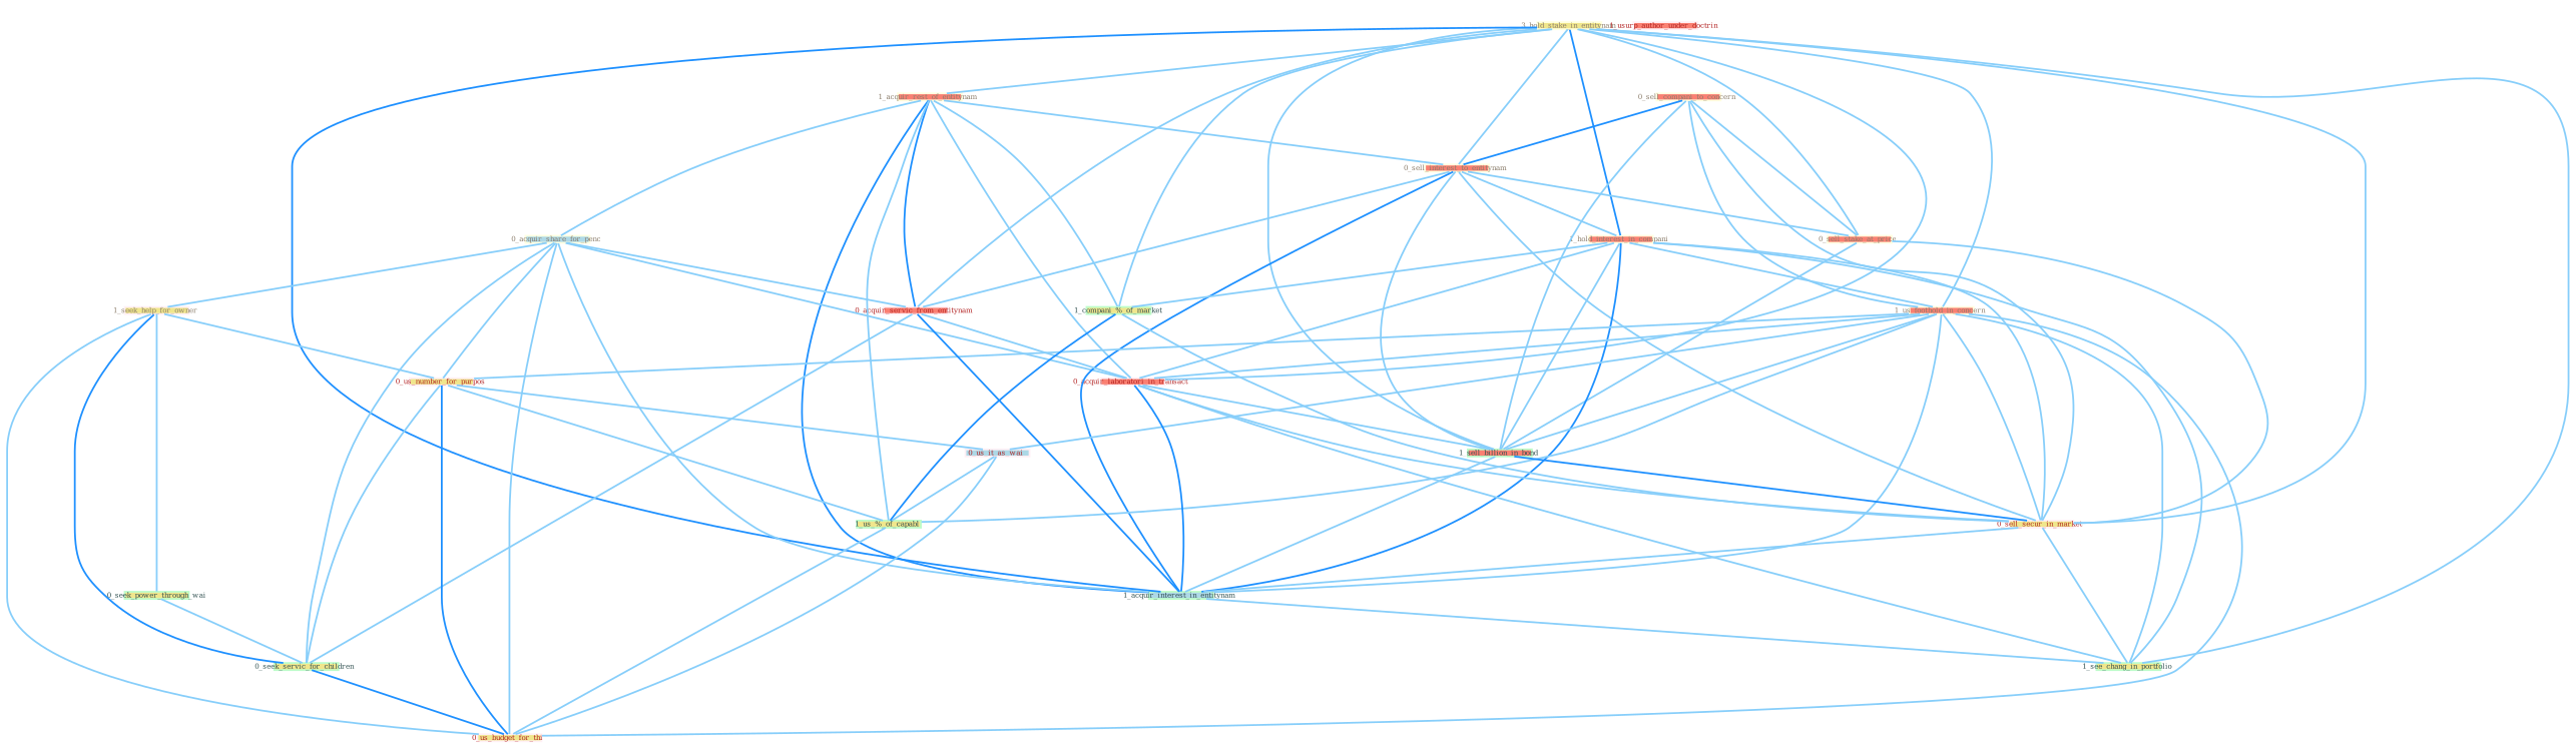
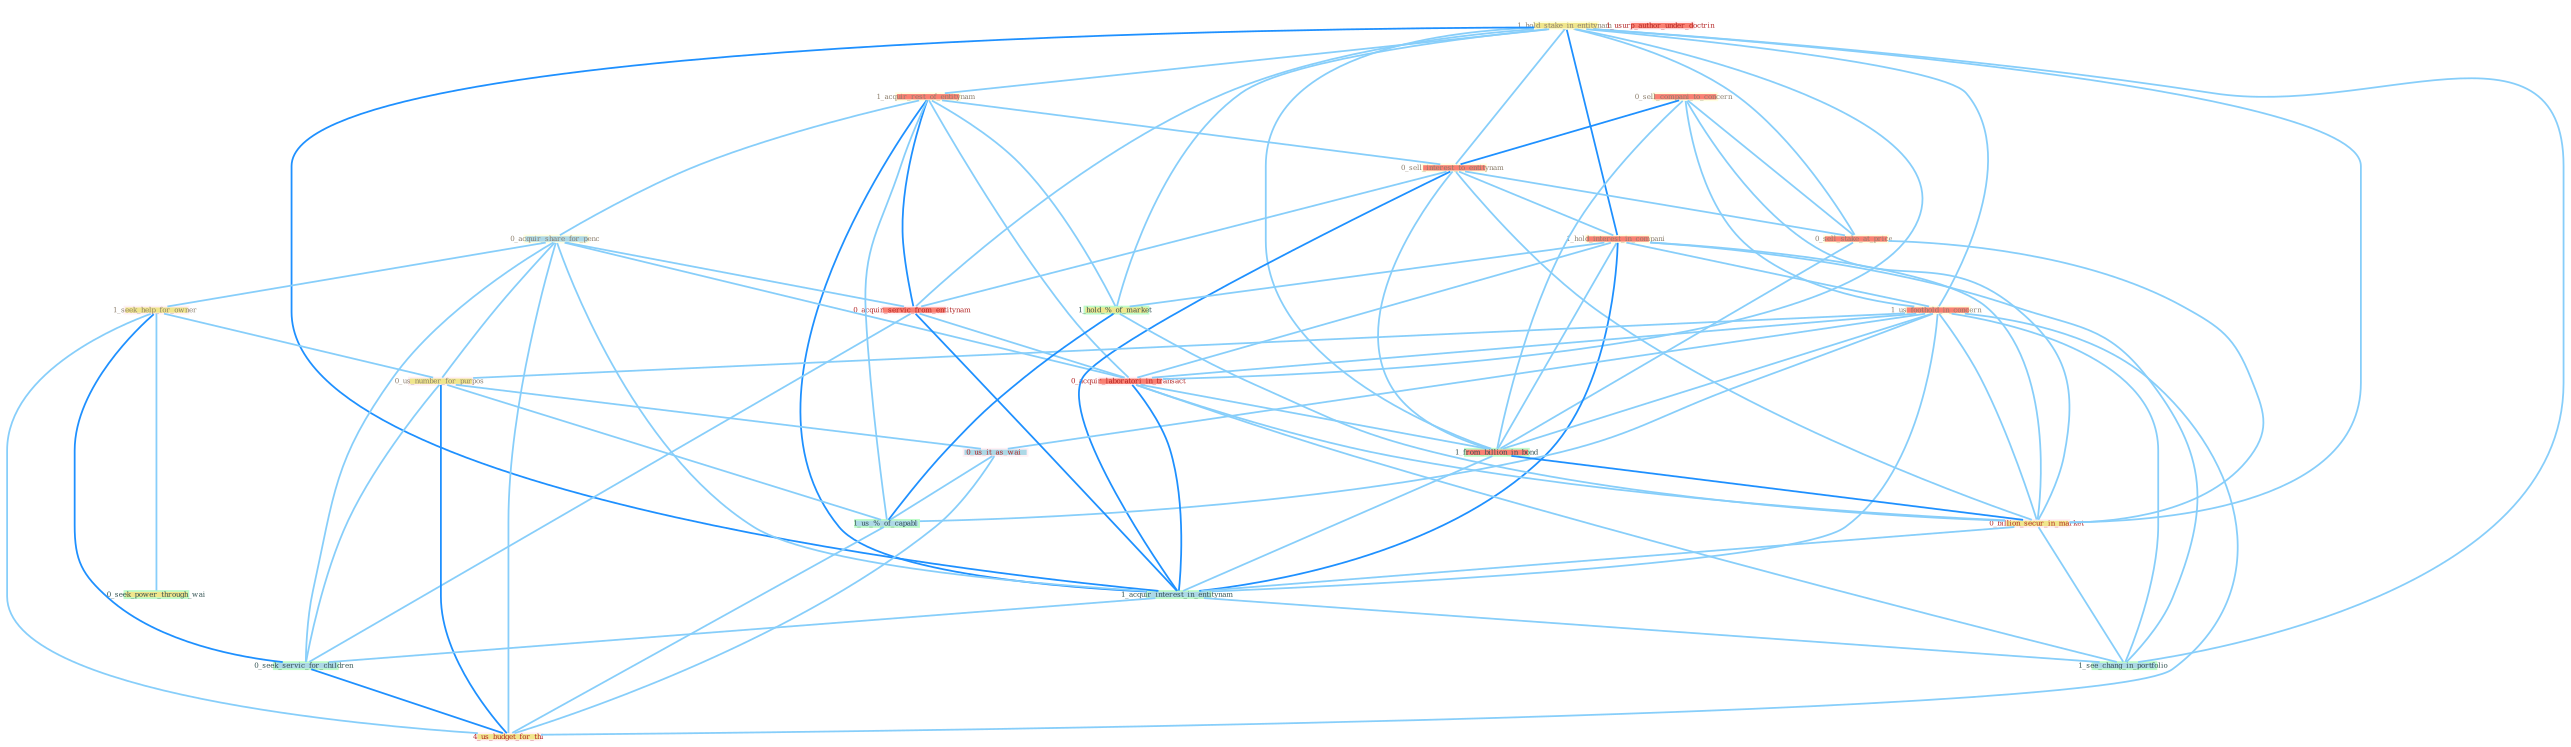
  graph {
    node [color="#ffffe0" fillcolor=salmon fixedsize=true fontcolor="#8b7d6b" fontsize=4 shape=polygon style=filled]
    edge [color="#87cefa" w=1]
-   "1_hold_stake_in_entitynam " [fillcolor=khaki height=.06 width=.5 label="3_hold_stake_in_entitynam"]
+   "1_hold_stake_in_entitynam " [fillcolor=khaki height=.06 width=.5]
    "1_acquir_rest_of_entitynam " [height=.06 width=.5]
    "0_acquir_share_for_penc " [fillcolor=lightblue height=.06 width=.5]
    "0_sell_compani_to_concern " [height=.06 width=.5]
    "0_sell_interest_to_entitynam " [height=.06 width=.5]
    "0_sell_stake_at_price " [height=.06 width=.5]
    "1_hold_interest_in_compani " [height=.06 width=.5]
    "1_us_foothold_in_concern " [height=.06 width=.5]
    "1_seek_help_for_owner " [color="#fff0f5" fillcolor=khaki height=.06 width=.5]
    "0_acquir_servic_from_entitynam " [color="#fff0f5" fontcolor="#b22222" height=.06 width=.5]
-   "0_us_number_for_purpos " [color="#fff0f5" fillcolor=khaki fontcolor="#b22222" height=.06 width=.5]
+   "0_us_number_for_purpos " [color="#fff0f5" fillcolor=khaki height=.06 width=.5]
    "0_acquir_laboratori_in_transact " [color="#fff0f5" fontcolor="#b22222" height=.06 width=.5]
    "0_us_it_as_wai " [color="#fff0f5" fillcolor=lightblue fontcolor="#b22222" height=.06 width=.5]
    "1_usurp_author_under_doctrin " [color="#fff0f5" fontcolor="#b22222" height=.06 width=.5]
-   "0_sell_secur_in_market " [color="#fff0f5" fillcolor=khaki fontcolor="#b22222" height=.06 width=.5]
-   "0_us_budget_for_thi " [color="#fff0f5" fillcolor=khaki fontcolor="#b22222" height=.06 width=.5]
-   "1_hold_%_of_market " [color="#BDFCC9" fillcolor=khaki fontcolor="#2f4f4f" height=.06 width=.5 label="1_compani_%_of_market"]
-   "1_sell_billion_in_bond " [color="#BDFCC9" fontcolor="#2f4f4f" height=.06 width=.5]
+   "0_sell_secur_in_market " [color="#fff0f5" fillcolor=khaki fontcolor="#b22222" height=.06 width=.5 label="0_billion_secur_in_market"]
+   "0_us_budget_for_thi " [color="#fff0f5" fillcolor=khaki fontcolor="#b22222" height=.06 width=.5 label="4_us_budget_for_thi"]
+   "1_hold_%_of_market " [color="#BDFCC9" fillcolor=khaki fontcolor="#2f4f4f" height=.06 width=.5]
+   "1_sell_billion_in_bond " [color="#BDFCC9" fontcolor="#2f4f4f" height=.06 width=.5 label="1_from_billion_in_bond"]
    "1_acquir_interest_in_entitynam " [color="#BDFCC9" fillcolor=lightblue fontcolor="#2f4f4f" height=.06 width=.5]
-   "1_see_chang_in_portfolio " [color="#BDFCC9" fillcolor=khaki fontcolor="#2f4f4f" height=.06 width=.5]
-   "1_us_%_of_capabl " [color="#BDFCC9" fillcolor=khaki fontcolor="#2f4f4f" height=.06 width=.5]
-   "0_seek_servic_for_children " [color="#BDFCC9" fillcolor=khaki fontcolor="#2f4f4f" height=.06 width=.5]
+   "1_see_chang_in_portfolio " [color="#BDFCC9" fillcolor=lightblue fontcolor="#2f4f4f" height=.06 width=.5]
+   "1_us_%_of_capabl " [color="#BDFCC9" fillcolor=lightblue fontcolor="#2f4f4f" height=.06 width=.5]
+   "0_seek_servic_for_children " [color="#BDFCC9" fillcolor=lightblue fontcolor="#2f4f4f" height=.06 width=.5]
    n23 [color="#BDFCC9" fillcolor=khaki fontcolor="#2f4f4f" height=.06 label="0_seek_power_through_wai" width=.5]
    subgraph sub_1 {
      "1_hold_stake_in_entitynam "
      "1_acquir_rest_of_entitynam "
      "0_acquir_share_for_penc "
      "0_sell_compani_to_concern "
      "0_sell_interest_to_entitynam "
      "0_sell_stake_at_price "
      "1_hold_interest_in_compani "
      "1_us_foothold_in_concern "
    }
    subgraph sub_2 {
      "1_seek_help_for_owner "
      "0_acquir_servic_from_entitynam "
      "0_us_number_for_purpos "
      "0_acquir_laboratori_in_transact "
      "0_us_it_as_wai "
      "1_usurp_author_under_doctrin "
      "0_sell_secur_in_market "
      "0_us_budget_for_thi "
    }
    "1_hold_stake_in_entitynam " -- "1_acquir_rest_of_entitynam "
    "1_hold_stake_in_entitynam " -- "0_sell_interest_to_entitynam "
    "1_hold_stake_in_entitynam " -- "0_sell_stake_at_price "
    "1_hold_stake_in_entitynam " -- "1_hold_interest_in_compani " [color="#1e90ff" w=2]
    "1_hold_stake_in_entitynam " -- "1_us_foothold_in_concern "
    "1_hold_stake_in_entitynam " -- "0_acquir_servic_from_entitynam "
    "1_hold_stake_in_entitynam " -- "0_acquir_laboratori_in_transact "
    "1_hold_stake_in_entitynam " -- "0_sell_secur_in_market "
    "1_hold_stake_in_entitynam " -- "1_hold_%_of_market "
    "1_hold_stake_in_entitynam " -- "1_sell_billion_in_bond "
    "1_hold_stake_in_entitynam " -- "1_acquir_interest_in_entitynam " [color="#1e90ff" w=2]
    "1_hold_stake_in_entitynam " -- "1_see_chang_in_portfolio "
    "1_acquir_rest_of_entitynam " -- "0_acquir_share_for_penc "
    "1_acquir_rest_of_entitynam " -- "0_sell_interest_to_entitynam "
    "1_acquir_rest_of_entitynam " -- "0_acquir_servic_from_entitynam " [color="#1e90ff" w=2]
    "1_acquir_rest_of_entitynam " -- "0_acquir_laboratori_in_transact "
    "1_acquir_rest_of_entitynam " -- "1_hold_%_of_market "
    "1_acquir_rest_of_entitynam " -- "1_acquir_interest_in_entitynam " [color="#1e90ff" w=2]
    "1_acquir_rest_of_entitynam " -- "1_us_%_of_capabl "
    "0_acquir_share_for_penc " -- "1_seek_help_for_owner "
    "0_acquir_share_for_penc " -- "0_acquir_servic_from_entitynam "
    "0_acquir_share_for_penc " -- "0_us_number_for_purpos "
    "0_acquir_share_for_penc " -- "0_acquir_laboratori_in_transact "
    "0_acquir_share_for_penc " -- "0_us_budget_for_thi "
    "0_acquir_share_for_penc " -- "1_acquir_interest_in_entitynam "
    "0_acquir_share_for_penc " -- "0_seek_servic_for_children "
    "0_sell_compani_to_concern " -- "0_sell_interest_to_entitynam " [color="#1e90ff" w=2]
    "0_sell_compani_to_concern " -- "0_sell_stake_at_price "
    "0_sell_compani_to_concern " -- "1_us_foothold_in_concern "
    "0_sell_compani_to_concern " -- "0_sell_secur_in_market "
    "0_sell_compani_to_concern " -- "1_sell_billion_in_bond "
    "0_sell_interest_to_entitynam " -- "0_sell_stake_at_price "
    "0_sell_interest_to_entitynam " -- "1_hold_interest_in_compani "
    "0_sell_interest_to_entitynam " -- "0_acquir_servic_from_entitynam "
    "0_sell_interest_to_entitynam " -- "0_sell_secur_in_market "
    "0_sell_interest_to_entitynam " -- "1_sell_billion_in_bond "
    "0_sell_interest_to_entitynam " -- "1_acquir_interest_in_entitynam " [color="#1e90ff" w=2]
    "0_sell_stake_at_price " -- "0_sell_secur_in_market "
    "0_sell_stake_at_price " -- "1_sell_billion_in_bond "
    "1_hold_interest_in_compani " -- "1_us_foothold_in_concern "
    "1_hold_interest_in_compani " -- "0_acquir_laboratori_in_transact "
    "1_hold_interest_in_compani " -- "0_sell_secur_in_market "
    "1_hold_interest_in_compani " -- "1_hold_%_of_market "
    "1_hold_interest_in_compani " -- "1_sell_billion_in_bond "
    "1_hold_interest_in_compani " -- "1_acquir_interest_in_entitynam " [color="#1e90ff" w=2]
    "1_hold_interest_in_compani " -- "1_see_chang_in_portfolio "
    "1_us_foothold_in_concern " -- "0_us_number_for_purpos "
    "1_us_foothold_in_concern " -- "0_acquir_laboratori_in_transact "
    "1_us_foothold_in_concern " -- "0_us_it_as_wai "
    "1_us_foothold_in_concern " -- "0_sell_secur_in_market "
    "1_us_foothold_in_concern " -- "0_us_budget_for_thi "
    "1_us_foothold_in_concern " -- "1_sell_billion_in_bond "
    "1_us_foothold_in_concern " -- "1_acquir_interest_in_entitynam "
    "1_us_foothold_in_concern " -- "1_see_chang_in_portfolio "
    "1_us_foothold_in_concern " -- "1_us_%_of_capabl "
    "1_seek_help_for_owner " -- "0_us_number_for_purpos "
    "1_seek_help_for_owner " -- "0_us_budget_for_thi "
    "1_seek_help_for_owner " -- "0_seek_servic_for_children " [color="#1e90ff" w=2]
    "1_seek_help_for_owner " -- n23
    "0_acquir_servic_from_entitynam " -- "0_acquir_laboratori_in_transact "
    "0_acquir_servic_from_entitynam " -- "1_acquir_interest_in_entitynam " [color="#1e90ff" w=2]
    "0_acquir_servic_from_entitynam " -- "0_seek_servic_for_children "
    "0_us_number_for_purpos " -- "0_us_it_as_wai "
    "0_us_number_for_purpos " -- "0_us_budget_for_thi " [color="#1e90ff" w=2]
    "0_us_number_for_purpos " -- "1_us_%_of_capabl "
    "0_us_number_for_purpos " -- "0_seek_servic_for_children "
    "0_acquir_laboratori_in_transact " -- "0_sell_secur_in_market "
    "0_acquir_laboratori_in_transact " -- "1_sell_billion_in_bond "
    "0_acquir_laboratori_in_transact " -- "1_acquir_interest_in_entitynam " [color="#1e90ff" w=2]
    "0_acquir_laboratori_in_transact " -- "1_see_chang_in_portfolio "
    "0_us_it_as_wai " -- "0_us_budget_for_thi "
    "0_us_it_as_wai " -- "1_us_%_of_capabl "
    "0_sell_secur_in_market " -- "1_acquir_interest_in_entitynam "
    "0_sell_secur_in_market " -- "1_see_chang_in_portfolio "
    "1_hold_%_of_market " -- "0_sell_secur_in_market "
    "1_hold_%_of_market " -- "1_us_%_of_capabl " [color="#1e90ff" w=2]
    "1_sell_billion_in_bond " -- "0_sell_secur_in_market " [color="#1e90ff" w=2]
    "1_sell_billion_in_bond " -- "1_acquir_interest_in_entitynam "
    "1_acquir_interest_in_entitynam " -- "1_see_chang_in_portfolio "
    "1_us_%_of_capabl " -- "0_us_budget_for_thi "
    "0_seek_servic_for_children " -- "0_us_budget_for_thi " [color="#1e90ff"]
-   n23 -- "0_seek_servic_for_children "
+   "1_acquir_interest_in_entitynam " -- "0_seek_servic_for_children "
  }
